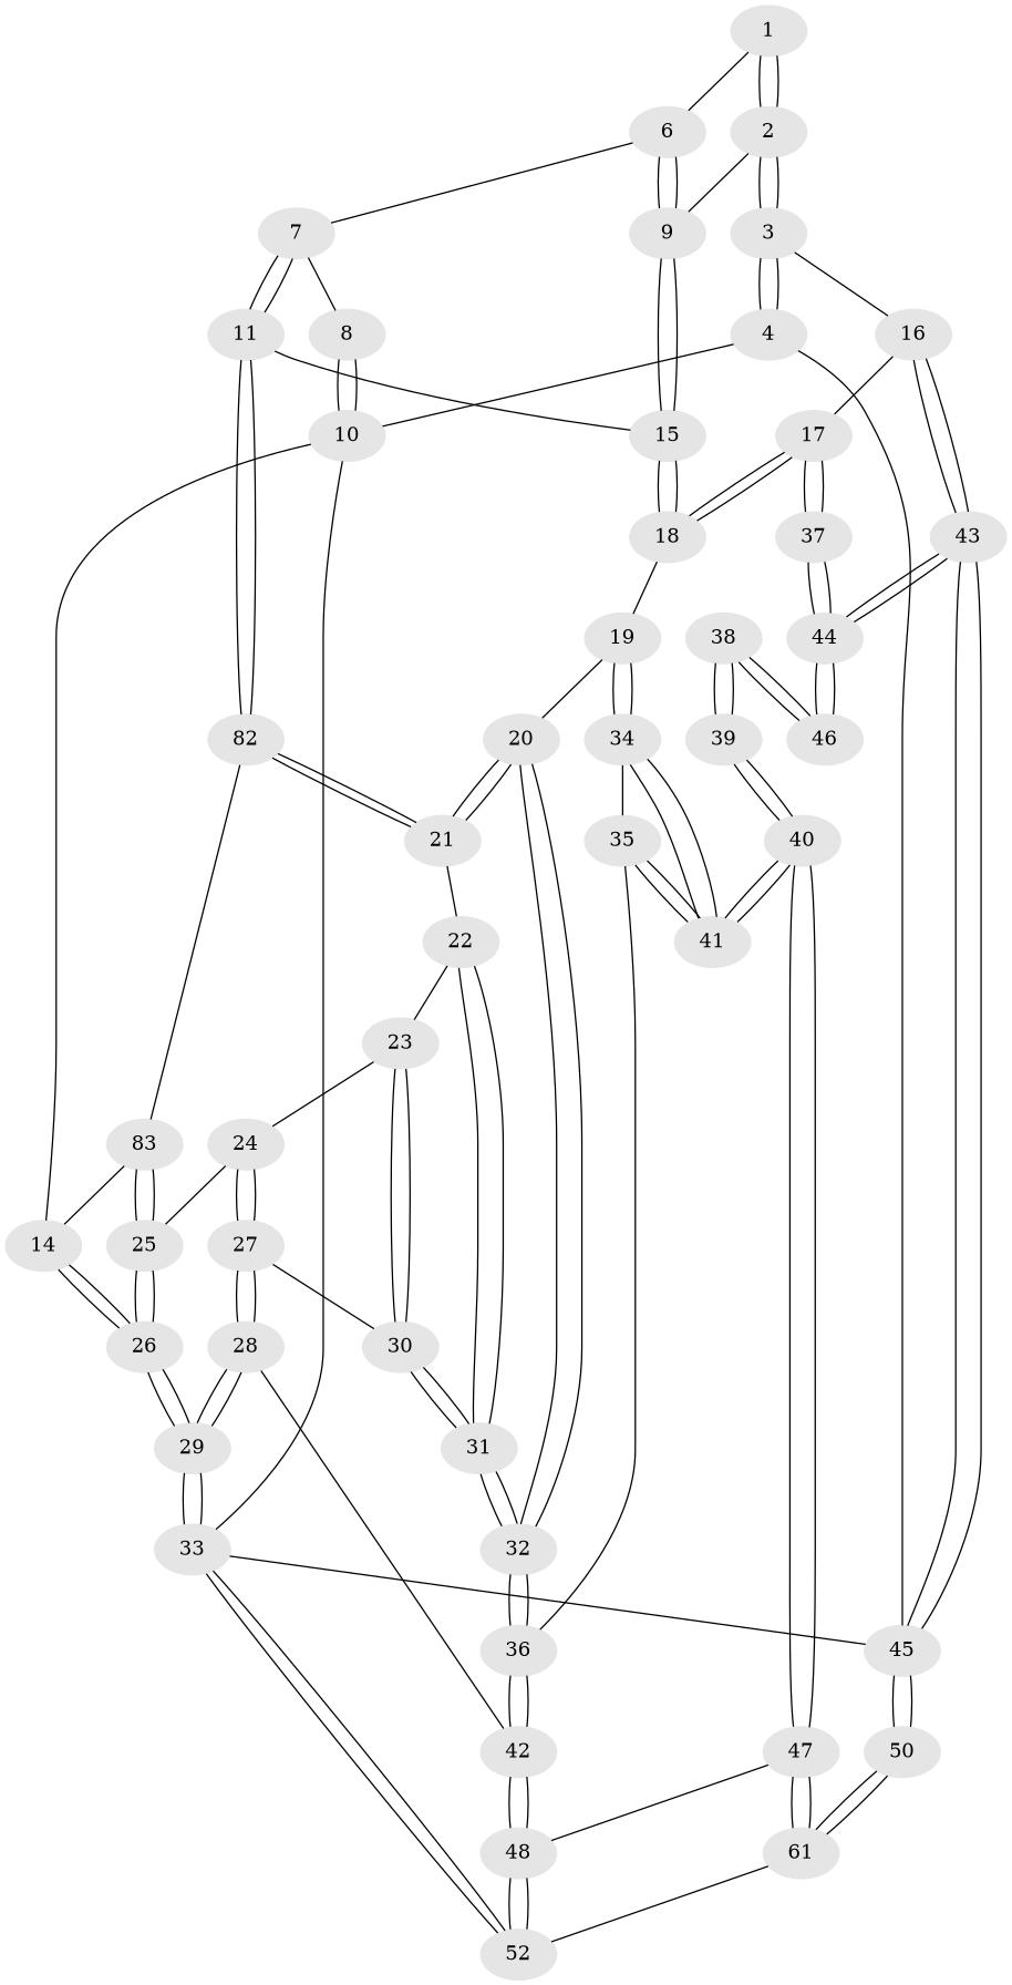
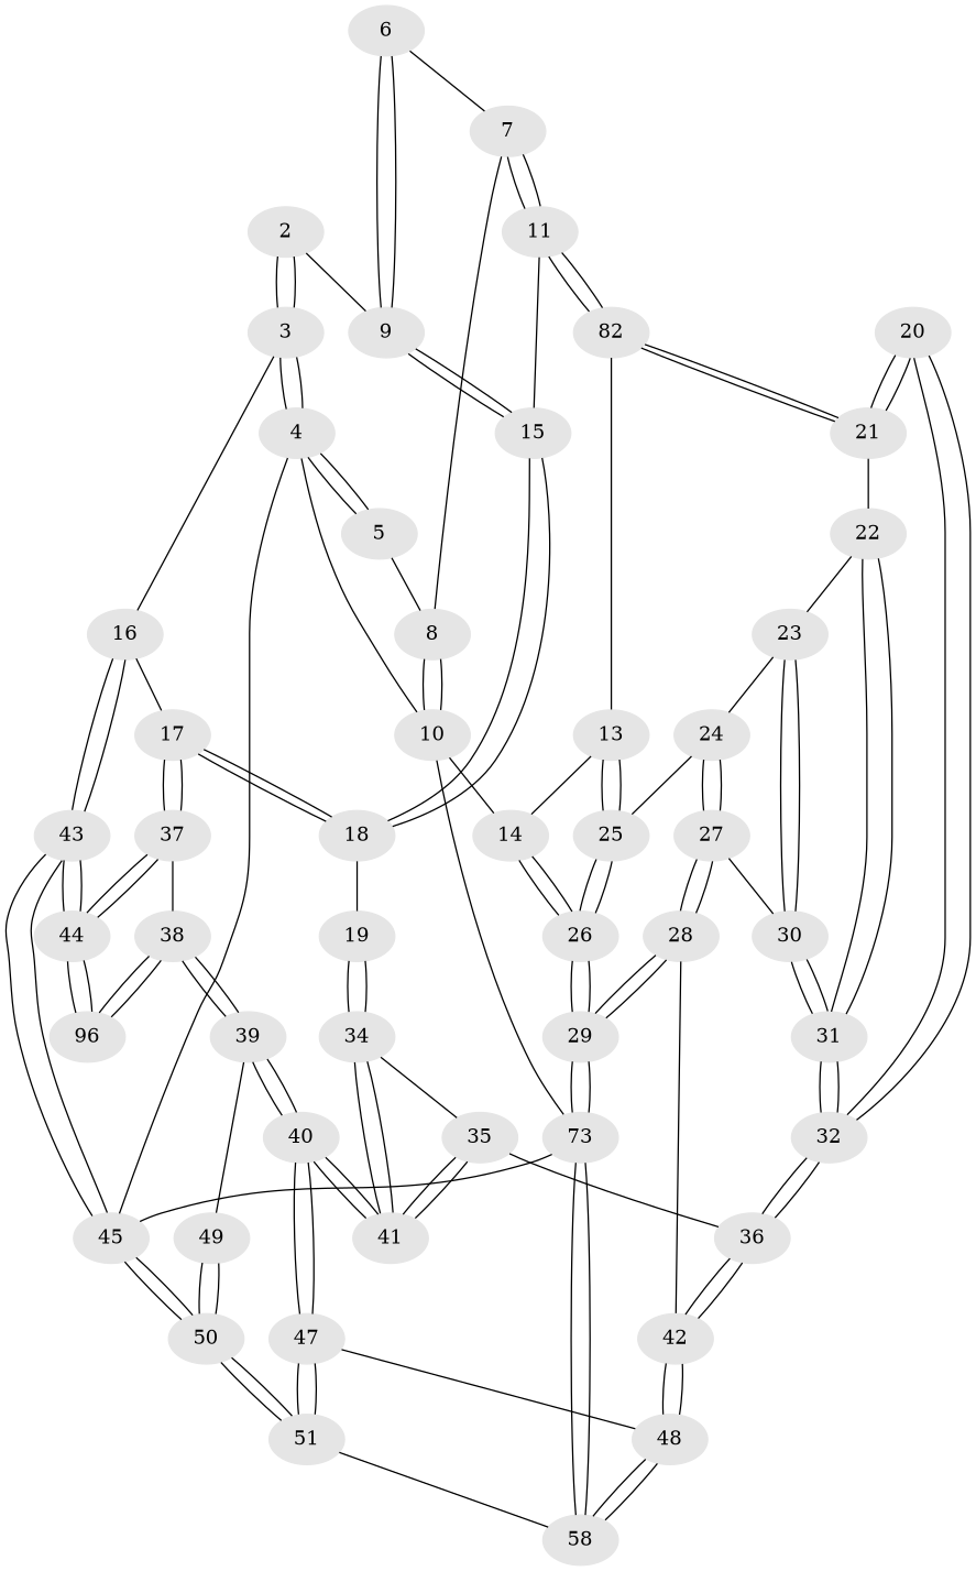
  graph {
    node [color=gray90 style=filled]
-   1
    2
    6
    3
    9
    7
    4
    16
    15
+   5
    10
    45
    17
    43
    8
    14
-   33
+   33 [label=73]
    50
    11
    n20 [label=82]
    18
    26
-   52
-   13 [label=83]
+   52 [label=58]
+   13
    21
    25
    22
    29
    19
    37
    44
    38
    20
    34
    32
    35
    41
    36
    23
    31
    24
    30
    27
    28
    42
    48
    39
-   46
+   46 [label=96]
    40
+   49
    47
-   51 [label=61]
-   1 -- 2
-   1 -- 2
-   1 -- 6
+   51
    2 -- 3
    2 -- 3
    2 -- 9
    6 -- 9
    6 -- 9
    6 -- 7
    3 -- 4
    3 -- 4
    3 -- 16
    9 -- 15
    9 -- 15
    7 -- 8
    7 -- 11
    7 -- 11
+   4 -- 5
+   4 -- 5
    4 -- 10
    4 -- 45
    16 -- 17
    16 -- 43
    16 -- 43
    15 -- 18
    15 -- 18
+   5 -- 8
    10 -- 14
    10 -- 33
    45 -- 50
    45 -- 50
    17 -- 18
    17 -- 18
    17 -- 37
    17 -- 37
    43 -- 45
    43 -- 45
    43 -- 44
    43 -- 44
    8 -- 10
    8 -- 10
    14 -- 26
    14 -- 26
    33 -- 45
    33 -- 52
    33 -- 52
    50 -- 51
    50 -- 51
    11 -- 15
    11 -- n20
    11 -- n20
    n20 -- 13
    n20 -- 21
    n20 -- 21
    18 -- 19
    26 -- 29
    26 -- 29
    13 -- 14
    13 -- 25
    13 -- 25
    21 -- 22
    25 -- 26
    25 -- 26
    22 -- 23
    22 -- 31
    22 -- 31
    29 -- 33
    29 -- 33
-   19 -- 20
    19 -- 34
    19 -- 34
    37 -- 44
    37 -- 44
+   37 -- 38
    44 -- 46
    44 -- 46
    38 -- 39
    38 -- 39
    38 -- 46
    38 -- 46
    20 -- 21
    20 -- 21
    20 -- 32
    20 -- 32
    34 -- 35
    34 -- 41
    34 -- 41
    32 -- 36
    32 -- 36
    35 -- 41
    35 -- 41
    35 -- 36
    36 -- 42
    36 -- 42
    23 -- 24
    23 -- 30
    23 -- 30
    31 -- 32
    31 -- 32
    24 -- 25
    24 -- 27
    24 -- 27
    30 -- 31
    30 -- 31
    27 -- 30
    27 -- 28
    27 -- 28
    28 -- 29
    28 -- 29
    28 -- 42
    42 -- 48
    42 -- 48
    48 -- 52
    48 -- 52
    39 -- 40
    39 -- 40
+   39 -- 49
    40 -- 41
    40 -- 41
    40 -- 47
    40 -- 47
+   49 -- 50
+   49 -- 50
    47 -- 48
    47 -- 51
    47 -- 51
    51 -- 52
  }
